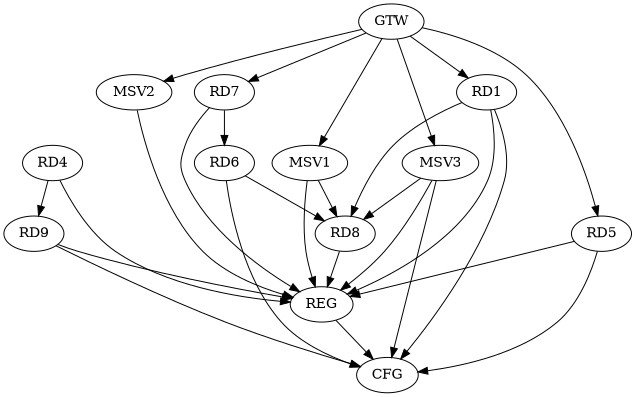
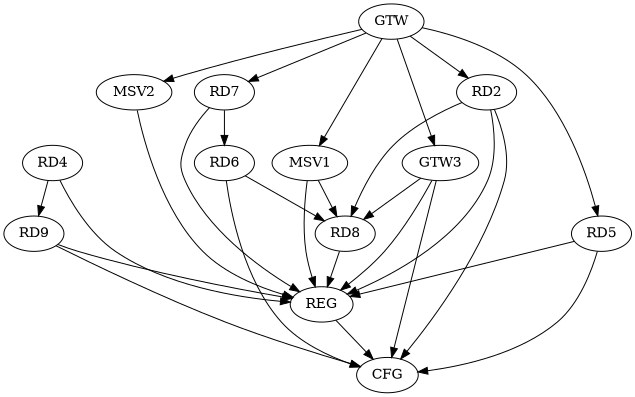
  strict digraph {
-   n1 [label=RD1]
+   n1 [label=RD2]
    n2 [label=RD8]
    n3 [label=REG]
    n4 [label=CFG]
    n5 [label=RD9]
    n6 [label=RD4]
    n7 [label=RD5]
    n8 [label=RD6]
    n9 [label=RD7]
    n10 [label=GTW]
    n11 [label=MSV1]
    n12 [label=MSV2]
-   n13 [label=MSV3]
+   n13 [label=GTW3]
    n1 -> n2
    n1 -> n3
    n1 -> n4
    n2 -> n3
    n3 -> n4
    n5 -> n3
    n5 -> n4
    n6 -> n3
    n6 -> n5
    n7 -> n3
    n7 -> n4
    n8 -> n2
    n8 -> n4
    n9 -> n3
    n9 -> n8
    n10 -> n1
    n10 -> n7
    n10 -> n9
    n10 -> n11
    n10 -> n12
    n10 -> n13
    n11 -> n2
    n11 -> n3
    n12 -> n3
    n13 -> n2
    n13 -> n3
    n13 -> n4
  }
